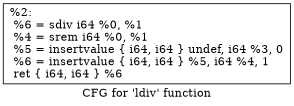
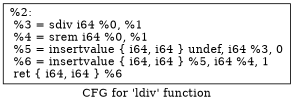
  digraph {
    label="CFG for 'ldiv' function"
    rankdir=LR
    fontname="DejaVu Serif"
-   n1 [label="{%2:\l  %6 = sdiv i64 %0, %1\l  %4 = srem i64 %0, %1\l  %5 = insertvalue \{ i64, i64 \} undef, i64 %3, 0\l  %6 = insertvalue \{ i64, i64 \} %5, i64 %4, 1\l  ret \{ i64, i64 \} %6\l}" shape=record fontname="DejaVu Serif"]
+   n1 [label="{%2:\l  %3 = sdiv i64 %0, %1\l  %4 = srem i64 %0, %1\l  %5 = insertvalue \{ i64, i64 \} undef, i64 %3, 0\l  %6 = insertvalue \{ i64, i64 \} %5, i64 %4, 1\l  ret \{ i64, i64 \} %6\l}" shape=record fontname="DejaVu Serif"]
  }
